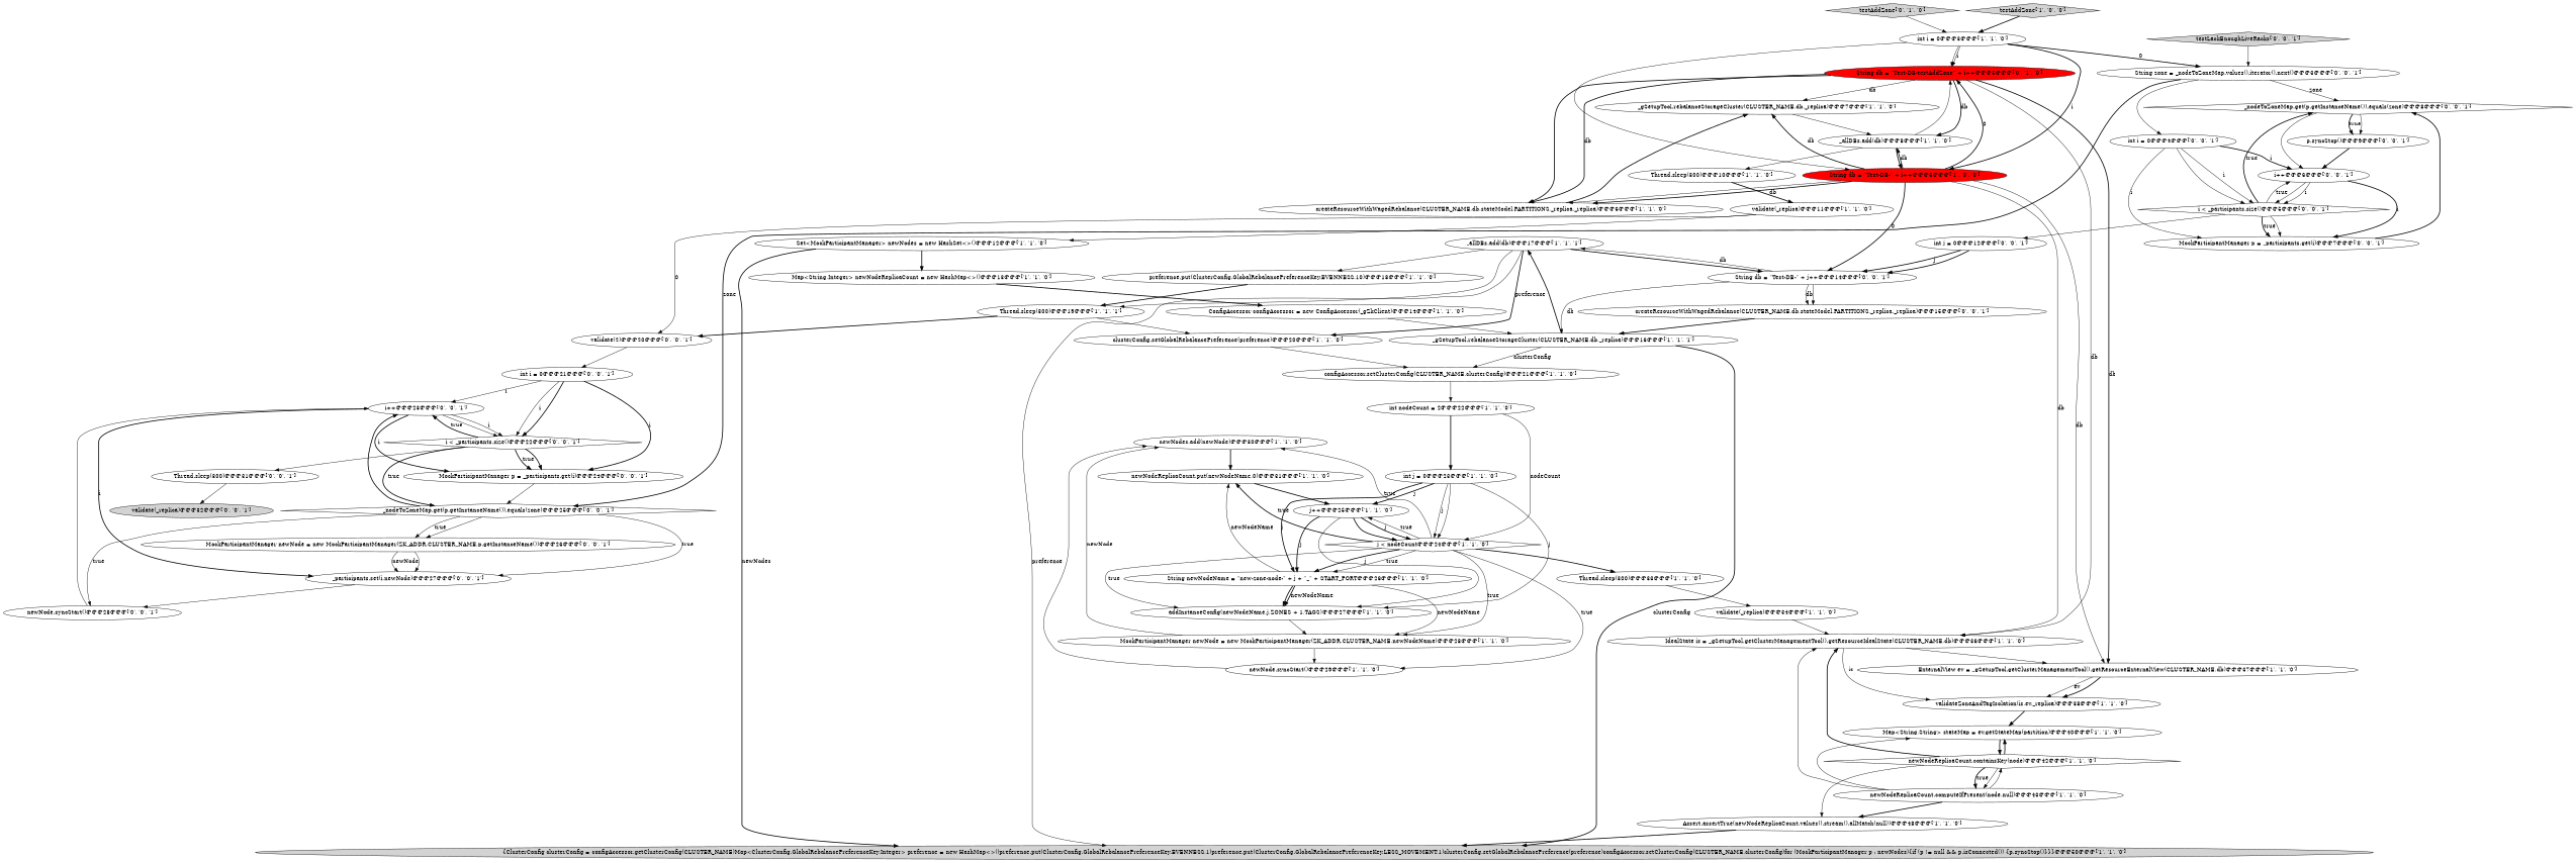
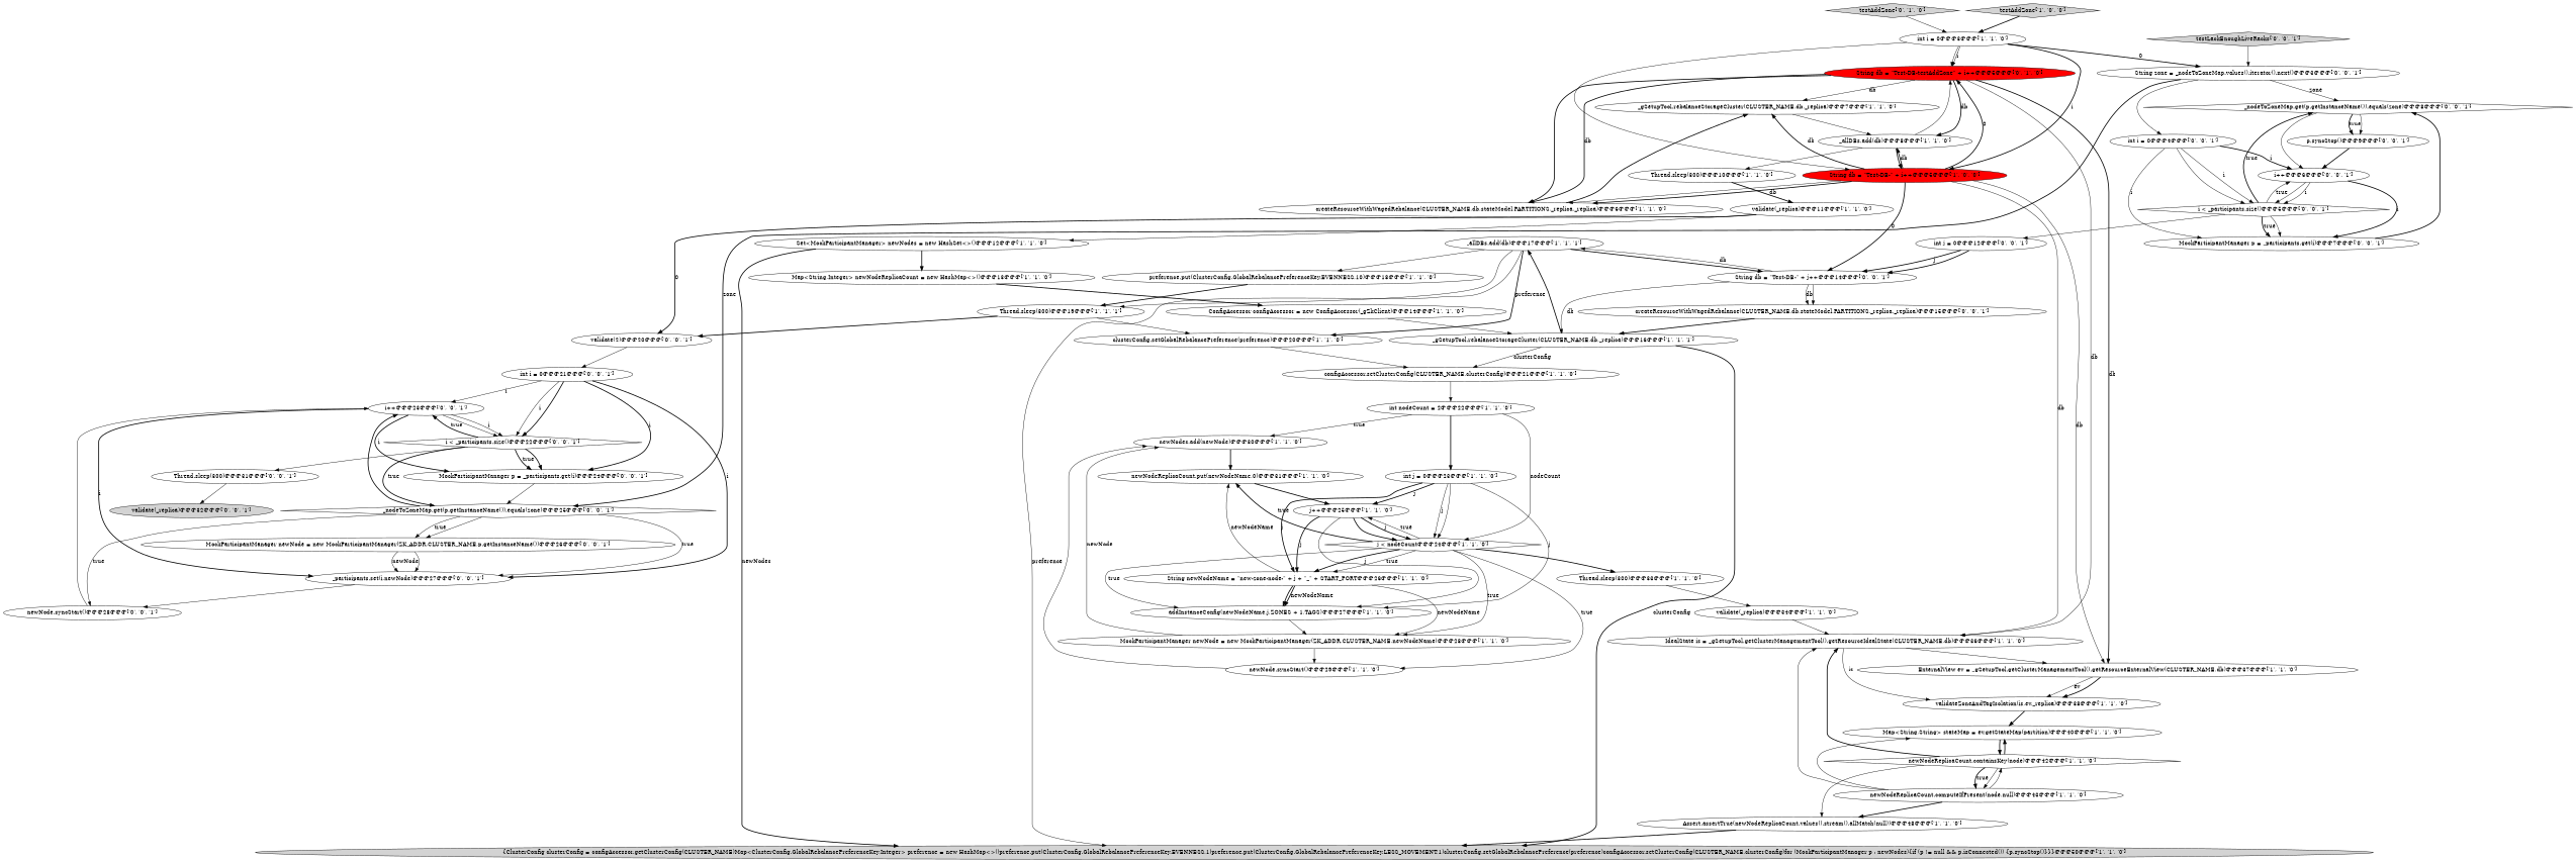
  digraph {
    node [fillcolor=white shape=ellipse style=filled]
    edge [style=solid]
    n1 [label="newNodes.add(newNode)@@@30@@@['1', '1', '0']"]
    n2 [label="newNodeReplicaCount.put(newNodeName,0)@@@31@@@['1', '1', '0']"]
    n3 [label="j++@@@25@@@['1', '1', '0']"]
    n4 [label="newNode.syncStart()@@@29@@@['1', '1', '0']"]
    n5 [label="j < nodeCount@@@24@@@['1', '1', '0']" shape=diamond]
    n6 [label="MockParticipantManager newNode = new MockParticipantManager(ZK_ADDR,CLUSTER_NAME,newNodeName)@@@28@@@['1', '1', '0']"]
    n7 [label="Thread.sleep(300)@@@33@@@['1', '1', '0']"]
    n8 [label="addInstanceConfig(newNodeName,j,ZONES + 1,TAGS)@@@27@@@['1', '1', '0']"]
    n9 [label="String newNodeName = \"new-zone-node-\" + j + \"_\" + START_PORT@@@26@@@['1', '1', '0']"]
    n10 [label="validate(_replica)@@@34@@@['1', '1', '0']"]
    n11 [fillcolor=red label="String db = \"Test-DB-testAddZone\" + i++@@@5@@@['0', '1', '0']"]
    n12 [label="_gSetupTool.rebalanceStorageCluster(CLUSTER_NAME,db,_replica)@@@7@@@['1', '1', '0']"]
    n13 [label="IdealState is = _gSetupTool.getClusterManagementTool().getResourceIdealState(CLUSTER_NAME,db)@@@36@@@['1', '1', '0']"]
    n14 [label="_allDBs.add(db)@@@8@@@['1', '1', '0']"]
    n15 [label="createResourceWithWagedRebalance(CLUSTER_NAME,db,stateModel,PARTITIONS,_replica,_replica)@@@6@@@['1', '1', '0']"]
    n16 [label="ExternalView ev = _gSetupTool.getClusterManagementTool().getResourceExternalView(CLUSTER_NAME,db)@@@37@@@['1', '1', '0']"]
    n17 [label="validateZoneAndTagIsolation(is,ev,_replica)@@@38@@@['1', '1', '0']"]
    n18 [fillcolor=red label="String db = \"Test-DB-\" + i++@@@5@@@['1', '0', '0']"]
    n19 [label="Thread.sleep(300)@@@10@@@['1', '1', '0']"]
    n20 [label="configAccessor.setClusterConfig(CLUSTER_NAME,clusterConfig)@@@21@@@['1', '1', '0']"]
    n21 [label="int nodeCount = 2@@@22@@@['1', '1', '0']"]
    n22 [label="int j = 0@@@23@@@['1', '1', '0']"]
    n23 [label="_allDBs.add(db)@@@17@@@['1', '1', '1']"]
    n24 [label="String db = \"Test-DB-\" + j++@@@14@@@['0', '0', '1']"]
    n25 [fillcolor=lightgray label="{ClusterConfig clusterConfig = configAccessor.getClusterConfig(CLUSTER_NAME)Map<ClusterConfig.GlobalRebalancePreferenceKey,Integer> preference = new HashMap<>()preference.put(ClusterConfig.GlobalRebalancePreferenceKey.EVENNESS,1)preference.put(ClusterConfig.GlobalRebalancePreferenceKey.LESS_MOVEMENT,1)clusterConfig.setGlobalRebalancePreference(preference)configAccessor.setClusterConfig(CLUSTER_NAME,clusterConfig)for (MockParticipantManager p : newNodes){if (p != null && p.isConnected()) {p.syncStop()}}}@@@50@@@['1', '1', '0']"]
    n26 [label="clusterConfig.setGlobalRebalancePreference(preference)@@@20@@@['1', '1', '0']"]
    n27 [label="preference.put(ClusterConfig.GlobalRebalancePreferenceKey.EVENNESS,10)@@@18@@@['1', '1', '0']"]
    n28 [label="Thread.sleep(300)@@@19@@@['1', '1', '1']"]
    n29 [label="_gSetupTool.rebalanceStorageCluster(CLUSTER_NAME,db,_replica)@@@16@@@['1', '1', '1']"]
    n30 [label="createResourceWithWagedRebalance(CLUSTER_NAME,db,stateModel,PARTITIONS,_replica,_replica)@@@15@@@['0', '0', '1']"]
    n31 [label="validate(2)@@@20@@@['0', '0', '1']"]
    n32 [label="int i = 0@@@3@@@['1', '1', '0']"]
    n33 [label="String zone = _nodeToZoneMap.values().iterator().next()@@@3@@@['0', '0', '1']"]
    n34 [label="_nodeToZoneMap.get(p.getInstanceName()).equals(zone)@@@8@@@['0', '0', '1']" shape=diamond]
    n35 [label="int i = 0@@@4@@@['0', '0', '1']"]
    n36 [label="_nodeToZoneMap.get(p.getInstanceName()).equals(zone)@@@25@@@['0', '0', '1']" shape=diamond]
    n37 [label="Map<String,String> stateMap = ev.getStateMap(partition)@@@40@@@['1', '1', '0']"]
    n38 [label="newNodeReplicaCount.containsKey(node)@@@42@@@['1', '1', '0']" shape=diamond]
    n39 [label="Map<String,Integer> newNodeReplicaCount = new HashMap<>()@@@13@@@['1', '1', '0']"]
    n40 [label="ConfigAccessor configAccessor = new ConfigAccessor(_gZkClient)@@@14@@@['1', '1', '0']"]
    n41 [label="i++@@@23@@@['0', '0', '1']"]
    n42 [label="MockParticipantManager p = _participants.get(i)@@@24@@@['0', '0', '1']"]
    n43 [label="i < _participants.size()@@@22@@@['0', '0', '1']" shape=diamond]
    n44 [label="_participants.set(i,newNode)@@@27@@@['0', '0', '1']"]
    n45 [label="Thread.sleep(300)@@@31@@@['0', '0', '1']"]
    n46 [label="newNode.syncStart()@@@28@@@['0', '0', '1']"]
    n47 [label="validate(_replica)@@@11@@@['1', '1', '0']"]
    n48 [label="Set<MockParticipantManager> newNodes = new HashSet<>()@@@12@@@['1', '1', '0']"]
    n49 [label="Assert.assertTrue(newNodeReplicaCount.values().stream().allMatch(null))@@@48@@@['1', '1', '0']"]
    n50 [fillcolor=lightgray label="testAddZone['0', '1', '0']" shape=diamond]
    n51 [label="i < _participants.size()@@@5@@@['0', '0', '1']" shape=diamond]
    n52 [label="int j = 0@@@12@@@['0', '0', '1']"]
    n53 [label="i++@@@6@@@['0', '0', '1']"]
    n54 [label="MockParticipantManager p = _participants.get(i)@@@7@@@['0', '0', '1']"]
    n55 [label="p.syncStop()@@@9@@@['0', '0', '1']"]
    n56 [fillcolor=lightgray label="testLackEnoughLiveRacks['0', '0', '1']" shape=diamond]
    n57 [fillcolor=lightgray label="validate(_replica)@@@32@@@['0', '0', '1']"]
    n58 [label="int i = 0@@@21@@@['0', '0', '1']"]
    n59 [label="MockParticipantManager newNode = new MockParticipantManager(ZK_ADDR,CLUSTER_NAME,p.getInstanceName())@@@26@@@['0', '0', '1']"]
    n60 [fillcolor=lightgray label="testAddZone['1', '0', '0']" shape=diamond]
    n61 [label="newNodeReplicaCount.computeIfPresent(node,null)@@@43@@@['1', '1', '0']"]
    n1 -> n2 [style=bold]
    n2 -> n3 [style=bold]
    n3 -> n5 [style=bold]
    n3 -> n5 [label=j style=bold]
    n3 -> n8 [label=j]
    n3 -> n9 [label=j style=bold]
    n4 -> n1
-   n5 -> n1 [label=true]
+   n21 -> n1 [label=true]
    n5 -> n2 [label=true style=bold]
    n5 -> n3 [label=true]
    n5 -> n4 [label=true]
    n5 -> n6 [label=true]
    n5 -> n7 [style=bold]
    n5 -> n8 [label=true]
    n5 -> n9 [style=bold]
    n5 -> n9 [label=true]
    n6 -> n1 [label=newNode]
    n6 -> n4
    n7 -> n10
    n8 -> n6
    n9 -> n2 [label=newNodeName]
    n9 -> n6 [label=newNodeName]
    n9 -> n8 [style=bold]
    n9 -> n8 [label=newNodeName style=bold]
    n10 -> n13
    n11 -> n12 [label=db]
    n11 -> n13 [label=db]
    n11 -> n14 [label=db style=bold]
    n11 -> n15 [style=bold]
    n11 -> n15 [label=db style=bold]
    n11 -> n16 [label=db style=bold]
    n12 -> n14
    n13 -> n16
    n13 -> n17 [label=is]
    n14 -> n11
    n14 -> n18 [style=bold]
    n14 -> n19
    n15 -> n12 [style=bold]
    n16 -> n17 [label=ev]
    n16 -> n17 [style=bold]
    n17 -> n37 [style=bold]
    n18 -> n11 [label=0 style=bold]
    n18 -> n12 [label=db style=bold]
    n18 -> n13 [label=db]
    n18 -> n14 [label=db style=bold]
    n18 -> n15
    n18 -> n15 [label=db style=bold]
    n18 -> n16 [label=db]
    n18 -> n24 [label=0 style=bold]
    n19 -> n47 [style=bold]
    n20 -> n21
    n21 -> n5 [label=nodeCount]
    n21 -> n22 [style=bold]
    n22 -> n3 [label=j style=bold]
    n22 -> n5 [label=j]
    n22 -> n5
    n22 -> n8 [label=j]
    n22 -> n9 [label=j style=bold]
    n23 -> n24 [style=bold]
    n23 -> n25 [label=preference]
    n23 -> n26 [label=preference style=bold]
    n23 -> n27
    n23 -> n28
    n24 -> n23 [label=db]
    n24 -> n29 [label=db]
    n24 -> n30 [label=db]
    n24 -> n30
    n26 -> n20
    n27 -> n28 [style=bold]
    n28 -> n26
    n28 -> n31 [style=bold]
    n29 -> n20 [label=clusterConfig]
    n29 -> n23 [style=bold]
    n29 -> n25 [label=clusterConfig style=bold]
    n30 -> n29 [style=bold]
    n31 -> n58
    n32 -> n11 [label=i]
    n32 -> n11
    n32 -> n18
    n32 -> n18 [label=i style=bold]
    n32 -> n33 [label=0 style=bold]
    n33 -> n34 [label=zone]
    n33 -> n35
    n33 -> n36 [label=zone style=bold]
    n34 -> n53
    n34 -> n55 [label=true style=bold]
    n34 -> n55
    n35 -> n51 [label=i]
    n35 -> n51
    n35 -> n53 [label=i style=bold]
    n35 -> n54 [label=i]
    n36 -> n41 [style=bold]
    n36 -> n44 [label=true]
    n36 -> n46 [label=true]
    n36 -> n59
    n36 -> n59 [label=true]
    n37 -> n38 [style=bold]
    n38 -> n13 [style=bold]
    n38 -> n37 [style=bold]
    n38 -> n49
    n38 -> n61 [label=true style=bold]
    n38 -> n61
    n39 -> n40 [style=bold]
    n40 -> n29
    n41 -> n42 [label=i style=bold]
    n41 -> n43
    n41 -> n43 [label=i]
    n41 -> n44 [label=i style=bold]
    n42 -> n36
    n43 -> n36 [label=true style=bold]
    n43 -> n41 [label=true style=bold]
    n43 -> n42 [label=true style=bold]
    n43 -> n42 [style=bold]
    n43 -> n45
    n44 -> n46
    n45 -> n57
    n46 -> n41
-   n47 -> n31 [label=0]
+   n47 -> n31 [label=0 style=bold]
    n47 -> n48
    n48 -> n25 [label=newNodes style=bold]
    n48 -> n39 [style=bold]
    n49 -> n25 [style=bold]
    n50 -> n32
    n51 -> n34 [label=true style=bold]
    n51 -> n52
    n51 -> n53 [label=true]
    n51 -> n54 [label=true style=bold]
    n51 -> n54
    n52 -> n24 [label=j style=bold]
    n52 -> n24 [style=bold]
    n53 -> n51 [label=i]
    n53 -> n51
    n53 -> n54 [label=i style=bold]
    n54 -> n34 [style=bold]
    n55 -> n53 [style=bold]
    n56 -> n33
    n58 -> n41 [label=i]
    n58 -> n42 [label=i style=bold]
    n58 -> n43 [style=bold]
    n58 -> n43 [label=i]
+   n58 -> n44 [label=i style=bold]
    n59 -> n44 [label=newNode]
    n59 -> n44
    n60 -> n32 [style=bold]
    n61 -> n13
    n61 -> n37
    n61 -> n38
    n61 -> n49 [style=bold]
  }
